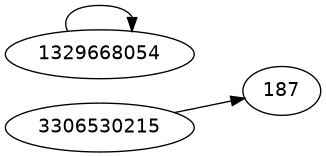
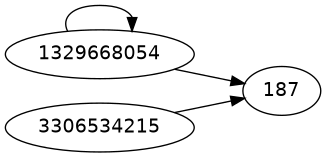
  digraph {
    fontname="DejaVu Sans"
    rankdir=LR
    node [fontname="DejaVu Sans"]
    edge [fontname="DejaVu Sans"]
    1329668054
    187
-   3306534215 [label=3306530215]
+   3306534215
    1329668054 -> 1329668054
+   1329668054 -> 187
    3306534215 -> 187
  }
